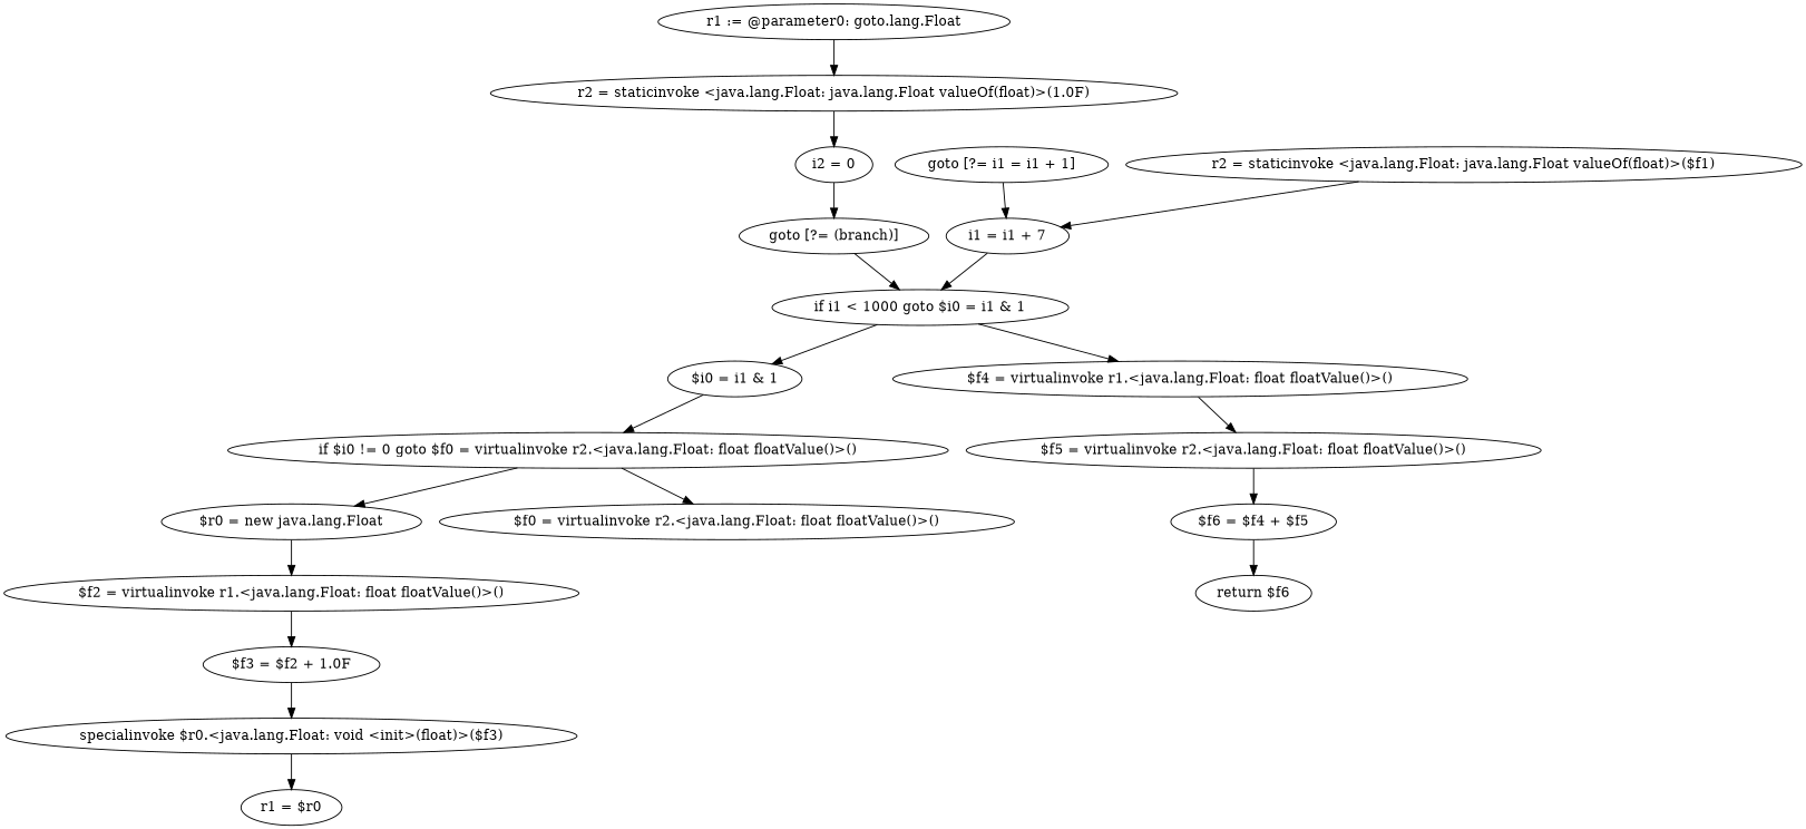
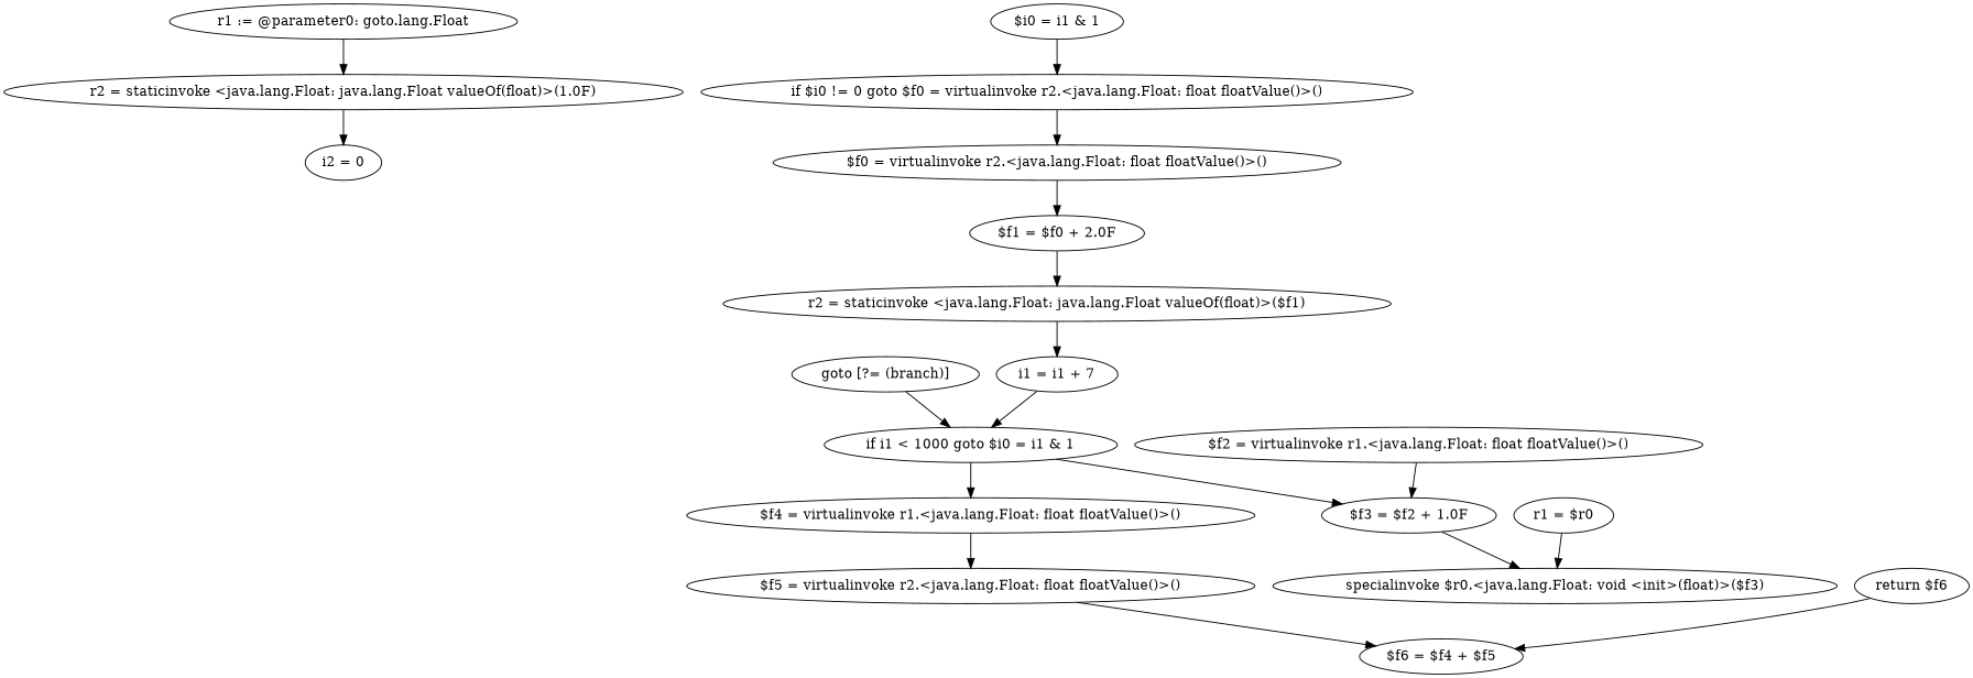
  digraph {
    n1 [label="r1 := @parameter0: goto.lang.Float"]
    "r2 = staticinvoke <java.lang.Float: java.lang.Float valueOf(float)>(1.0F)"
    n3 [label="i2 = 0"]
    "goto [?= (branch)]"
    "if i1 < 1000 goto $i0 = i1 & 1"
    "$i0 = i1 & 1"
    "$f4 = virtualinvoke r1.<java.lang.Float: float floatValue()>()"
    "if $i0 != 0 goto $f0 = virtualinvoke r2.<java.lang.Float: float floatValue()>()"
-   "$r0 = new java.lang.Float"
    "$f0 = virtualinvoke r2.<java.lang.Float: float floatValue()>()"
    "$f2 = virtualinvoke r1.<java.lang.Float: float floatValue()>()"
+   "$f1 = $f0 + 2.0F"
    "$f3 = $f2 + 1.0F"
    "specialinvoke $r0.<java.lang.Float: void <init>(float)>($f3)"
    "r1 = $r0"
    n16 [label="i1 = i1 + 7"]
-   "goto [?= i1 = i1 + 1]"
    "r2 = staticinvoke <java.lang.Float: java.lang.Float valueOf(float)>($f1)"
    "$f5 = virtualinvoke r2.<java.lang.Float: float floatValue()>()"
    "$f6 = $f4 + $f5"
    "return $f6"
    n1 -> "r2 = staticinvoke <java.lang.Float: java.lang.Float valueOf(float)>(1.0F)"
    "r2 = staticinvoke <java.lang.Float: java.lang.Float valueOf(float)>(1.0F)" -> n3
-   n3 -> "goto [?= (branch)]"
    "goto [?= (branch)]" -> "if i1 < 1000 goto $i0 = i1 & 1"
-   "if i1 < 1000 goto $i0 = i1 & 1" -> "$i0 = i1 & 1"
+   "if i1 < 1000 goto $i0 = i1 & 1" -> "$f3 = $f2 + 1.0F"
    "if i1 < 1000 goto $i0 = i1 & 1" -> "$f4 = virtualinvoke r1.<java.lang.Float: float floatValue()>()"
    "$i0 = i1 & 1" -> "if $i0 != 0 goto $f0 = virtualinvoke r2.<java.lang.Float: float floatValue()>()"
    "$f4 = virtualinvoke r1.<java.lang.Float: float floatValue()>()" -> "$f5 = virtualinvoke r2.<java.lang.Float: float floatValue()>()"
-   "if $i0 != 0 goto $f0 = virtualinvoke r2.<java.lang.Float: float floatValue()>()" -> "$r0 = new java.lang.Float"
    "if $i0 != 0 goto $f0 = virtualinvoke r2.<java.lang.Float: float floatValue()>()" -> "$f0 = virtualinvoke r2.<java.lang.Float: float floatValue()>()"
-   "$r0 = new java.lang.Float" -> "$f2 = virtualinvoke r1.<java.lang.Float: float floatValue()>()"
+   "$f0 = virtualinvoke r2.<java.lang.Float: float floatValue()>()" -> "$f1 = $f0 + 2.0F"
    "$f2 = virtualinvoke r1.<java.lang.Float: float floatValue()>()" -> "$f3 = $f2 + 1.0F"
+   "$f1 = $f0 + 2.0F" -> "r2 = staticinvoke <java.lang.Float: java.lang.Float valueOf(float)>($f1)"
    "$f3 = $f2 + 1.0F" -> "specialinvoke $r0.<java.lang.Float: void <init>(float)>($f3)"
-   "specialinvoke $r0.<java.lang.Float: void <init>(float)>($f3)" -> "r1 = $r0"
+   "r1 = $r0" -> "specialinvoke $r0.<java.lang.Float: void <init>(float)>($f3)"
    n16 -> "if i1 < 1000 goto $i0 = i1 & 1"
-   "goto [?= i1 = i1 + 1]" -> n16
    "r2 = staticinvoke <java.lang.Float: java.lang.Float valueOf(float)>($f1)" -> n16
    "$f5 = virtualinvoke r2.<java.lang.Float: float floatValue()>()" -> "$f6 = $f4 + $f5"
-   "$f6 = $f4 + $f5" -> "return $f6"
+   "return $f6" -> "$f6 = $f4 + $f5"
  }
